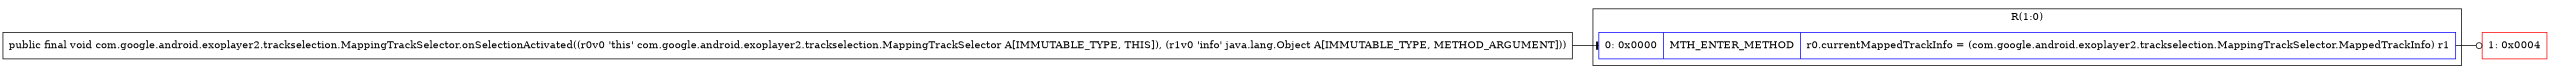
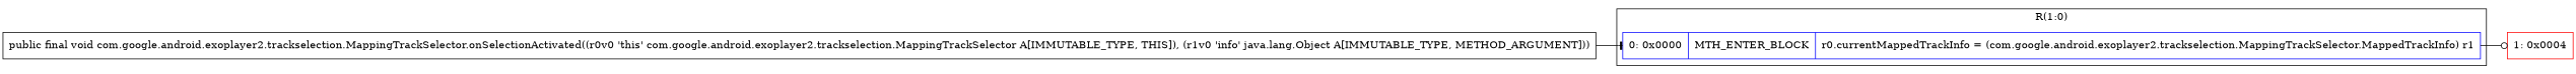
  digraph {
    rankdir=LR
    node [shape=record]
-   n1 [color=blue label="{0\:\ 0x0000|MTH_ENTER_METHOD\l|r0.currentMappedTrackInfo = (com.google.android.exoplayer2.trackselection.MappingTrackSelector.MappedTrackInfo) r1\l}"]
+   n1 [color=blue label="{0\:\ 0x0000|MTH_ENTER_BLOCK\l|r0.currentMappedTrackInfo = (com.google.android.exoplayer2.trackselection.MappingTrackSelector.MappedTrackInfo) r1\l}"]
    n2 [color=red label="{1\:\ 0x0004}"]
    n3 [label="{public final void com.google.android.exoplayer2.trackselection.MappingTrackSelector.onSelectionActivated((r0v0 'this' com.google.android.exoplayer2.trackselection.MappingTrackSelector A[IMMUTABLE_TYPE, THIS]), (r1v0 'info' java.lang.Object A[IMMUTABLE_TYPE, METHOD_ARGUMENT])) }"]
    subgraph cluster_1 {
      label="R(1:0)"
      n1
    }
    n1 -> n2 [arrowhead=odot]
    n3 -> n1 [arrowhead=tee]
  }
